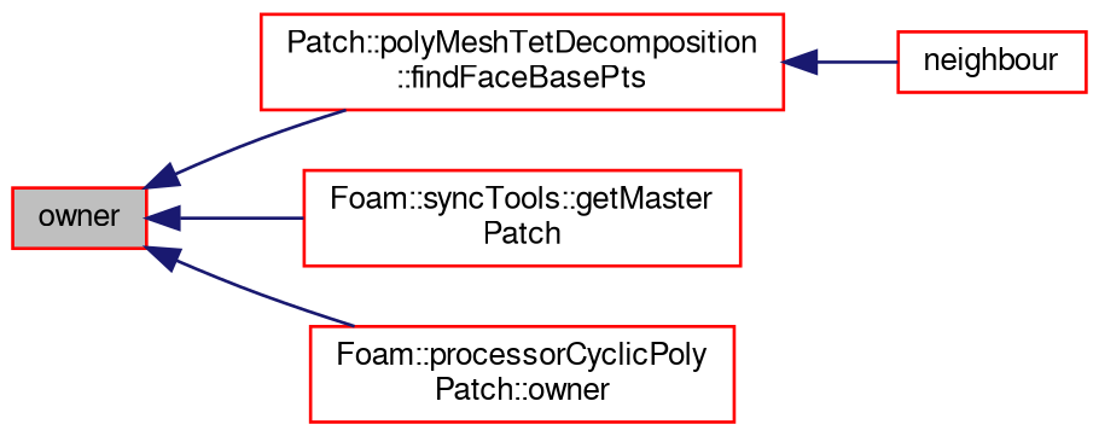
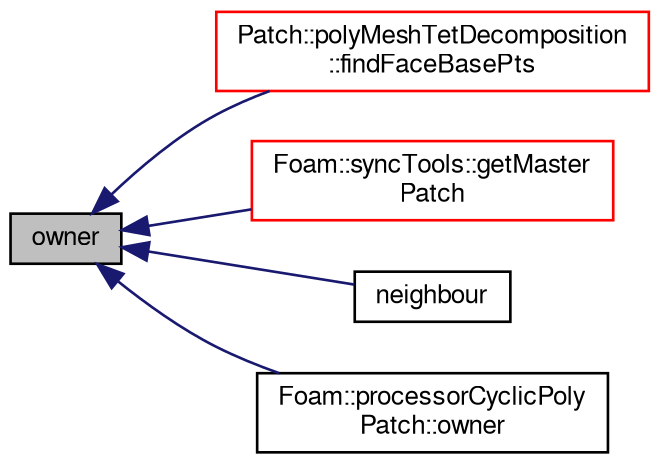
  digraph {
    rankdir=LR
    node [color=black fontname=FreeSans fontsize=10 shape=record]
    edge [color=midnightblue dir=back fontname=FreeSans fontsize=10 labelfontname=FreeSans labelfontsize=10 style=solid]
-   n1 [color=red fillcolor=grey75 fontcolor=black height=0.2 label=owner style=filled width=0.4]
+   n1 [fillcolor=grey75 fontcolor=black height=0.2 label=owner style=filled width=0.4]
    n2 [color=red height=0.2 label="Patch::polyMeshTetDecomposition\l::findFaceBasePts" width=0.4]
    n3 [color=red height=0.2 label="Foam::syncTools::getMaster\lPatch" width=0.4]
-   n4 [color=red height=0.2 label=neighbour width=0.4]
-   n5 [color=red height=0.2 label="Foam::processorCyclicPoly\lPatch::owner" width=0.4]
+   n4 [height=0.2 label=neighbour width=0.4]
+   n5 [height=0.2 label="Foam::processorCyclicPoly\lPatch::owner" width=0.4]
    n1 -> n2
    n1 -> n3
-   n2 -> n4
+   n1 -> n4
    n1 -> n5
  }
